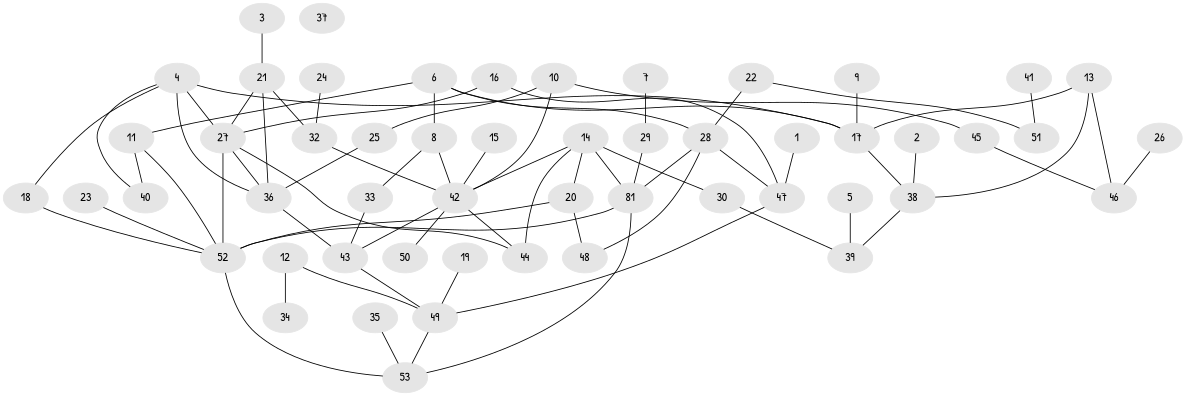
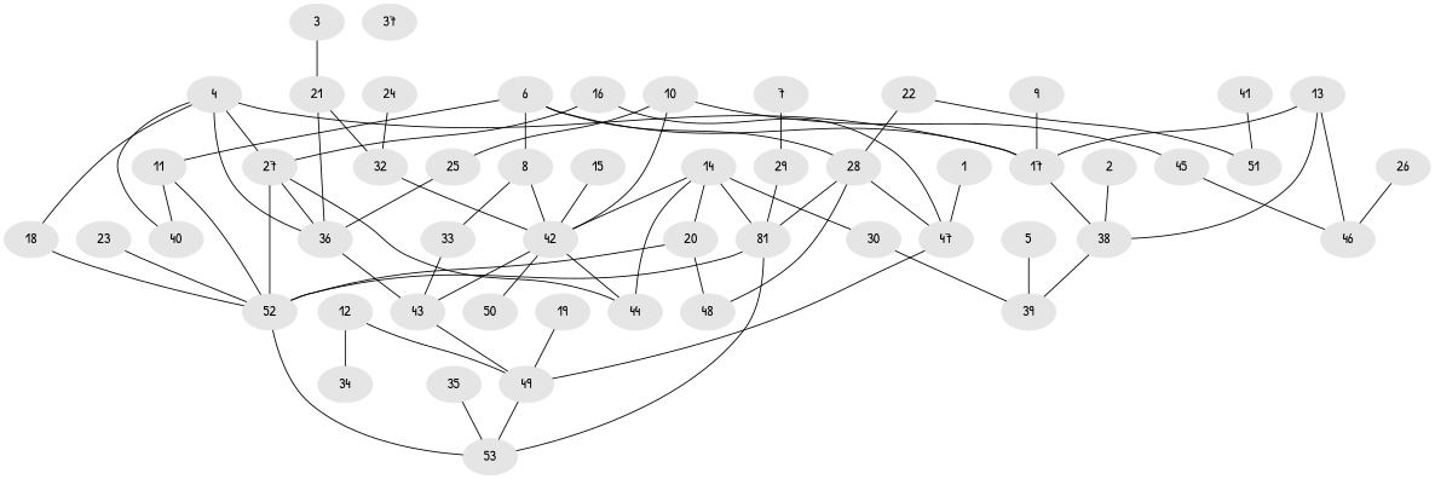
  graph {
    fontname="Patrick Hand"
    node [color=gray90 fontname="Patrick Hand" style=filled]
    edge [fontname="Patrick Hand"]
    1
    47
    49
    2
    38
    39
    3
    21
    27
    36
    32
    4
    17
    18
    40
    52
    44
    43
    5
    6
    8
    11
    28
    33
    42
    n26 [label=81]
    48
    7
    29
    50
    9
    10
    25
    45
    46
    53
    12
    34
    13
    14
    20
    30
    15
    16
    19
    22
    51
    23
    24
    26
    35
    37
    41
    1 -- 47
    47 -- 49
    49 -- 53
    2 -- 38
    38 -- 39
    3 -- 21
-   21 -- 27
    21 -- 36
    21 -- 32
    27 -- 36
    27 -- 52
    27 -- 44
    36 -- 43
    32 -- 42
    4 -- 27
    4 -- 36
    4 -- 17
    4 -- 18
    4 -- 40
    17 -- 38
    18 -- 52
    52 -- 53
    43 -- 49
    5 -- 39
    6 -- 17
    6 -- 8
    6 -- 11
    6 -- 28
    8 -- 33
    8 -- 42
    11 -- 40
    11 -- 52
    28 -- 47
    28 -- n26
    28 -- 48
    33 -- 43
    42 -- 44
    42 -- 43
    42 -- 50
    n26 -- 52
    n26 -- 53
    7 -- 29
    29 -- n26
    9 -- 17
    10 -- 42
    10 -- 25
    10 -- 45
    25 -- 36
    45 -- 46
    12 -- 49
    12 -- 34
    13 -- 38
    13 -- 17
    13 -- 46
    14 -- 44
    14 -- 42
    14 -- n26
    14 -- 20
    14 -- 30
    20 -- 52
    20 -- 48
    30 -- 39
    15 -- 42
    16 -- 47
    16 -- 27
    19 -- 49
    22 -- 28
    22 -- 51
    23 -- 52
    24 -- 32
    26 -- 46
    35 -- 53
    41 -- 51
  }
